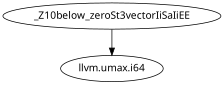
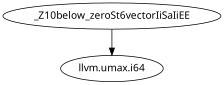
  digraph {
    fontname="Noto Sans"
    node [fontname="Noto Sans"]
-   n1 [label=_Z10below_zeroSt3vectorIiSaIiEE]
+   n1 [label=_Z10below_zeroSt6vectorIiSaIiEE]
    n2 [label="llvm.umax.i64"]
    n1 -> n2 [fontname="Noto Sans"]
  }
